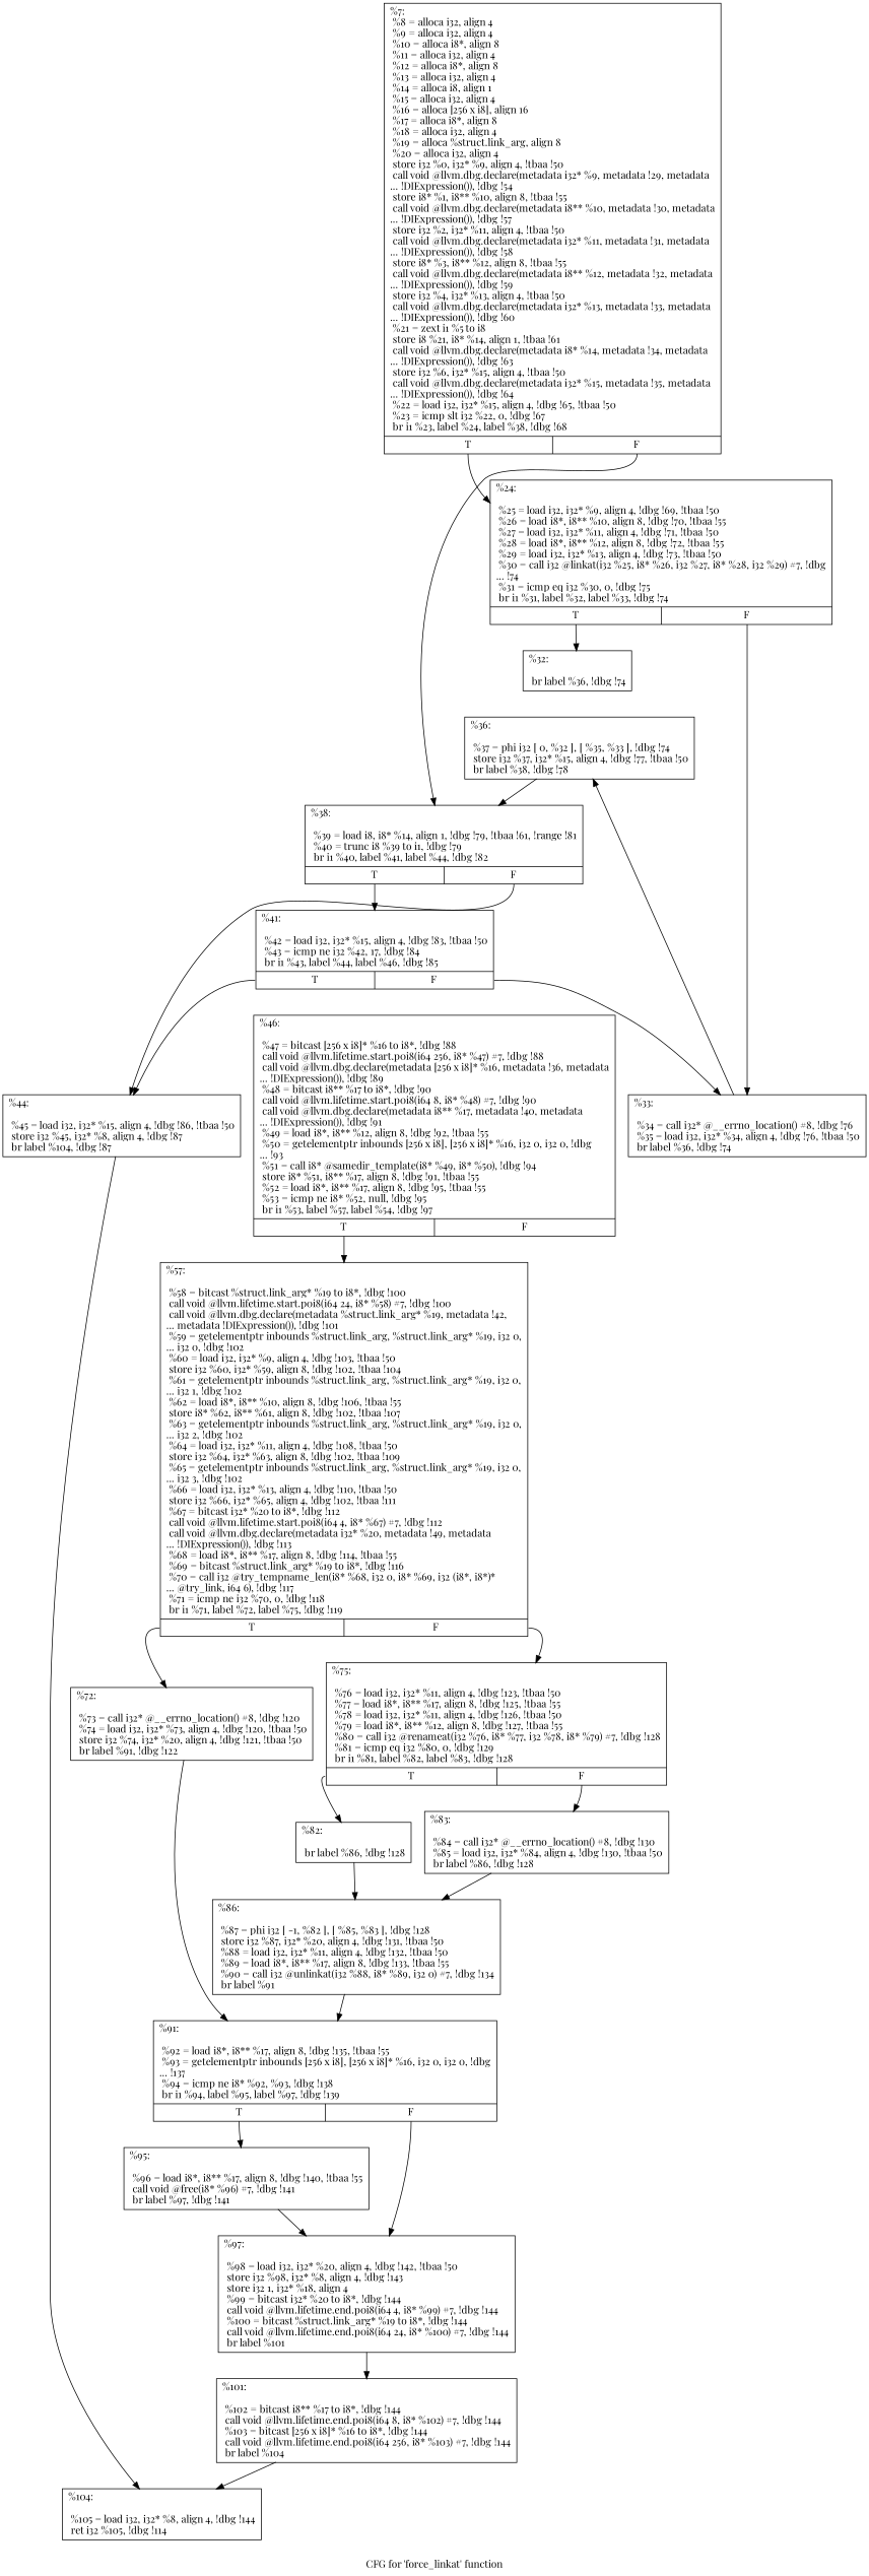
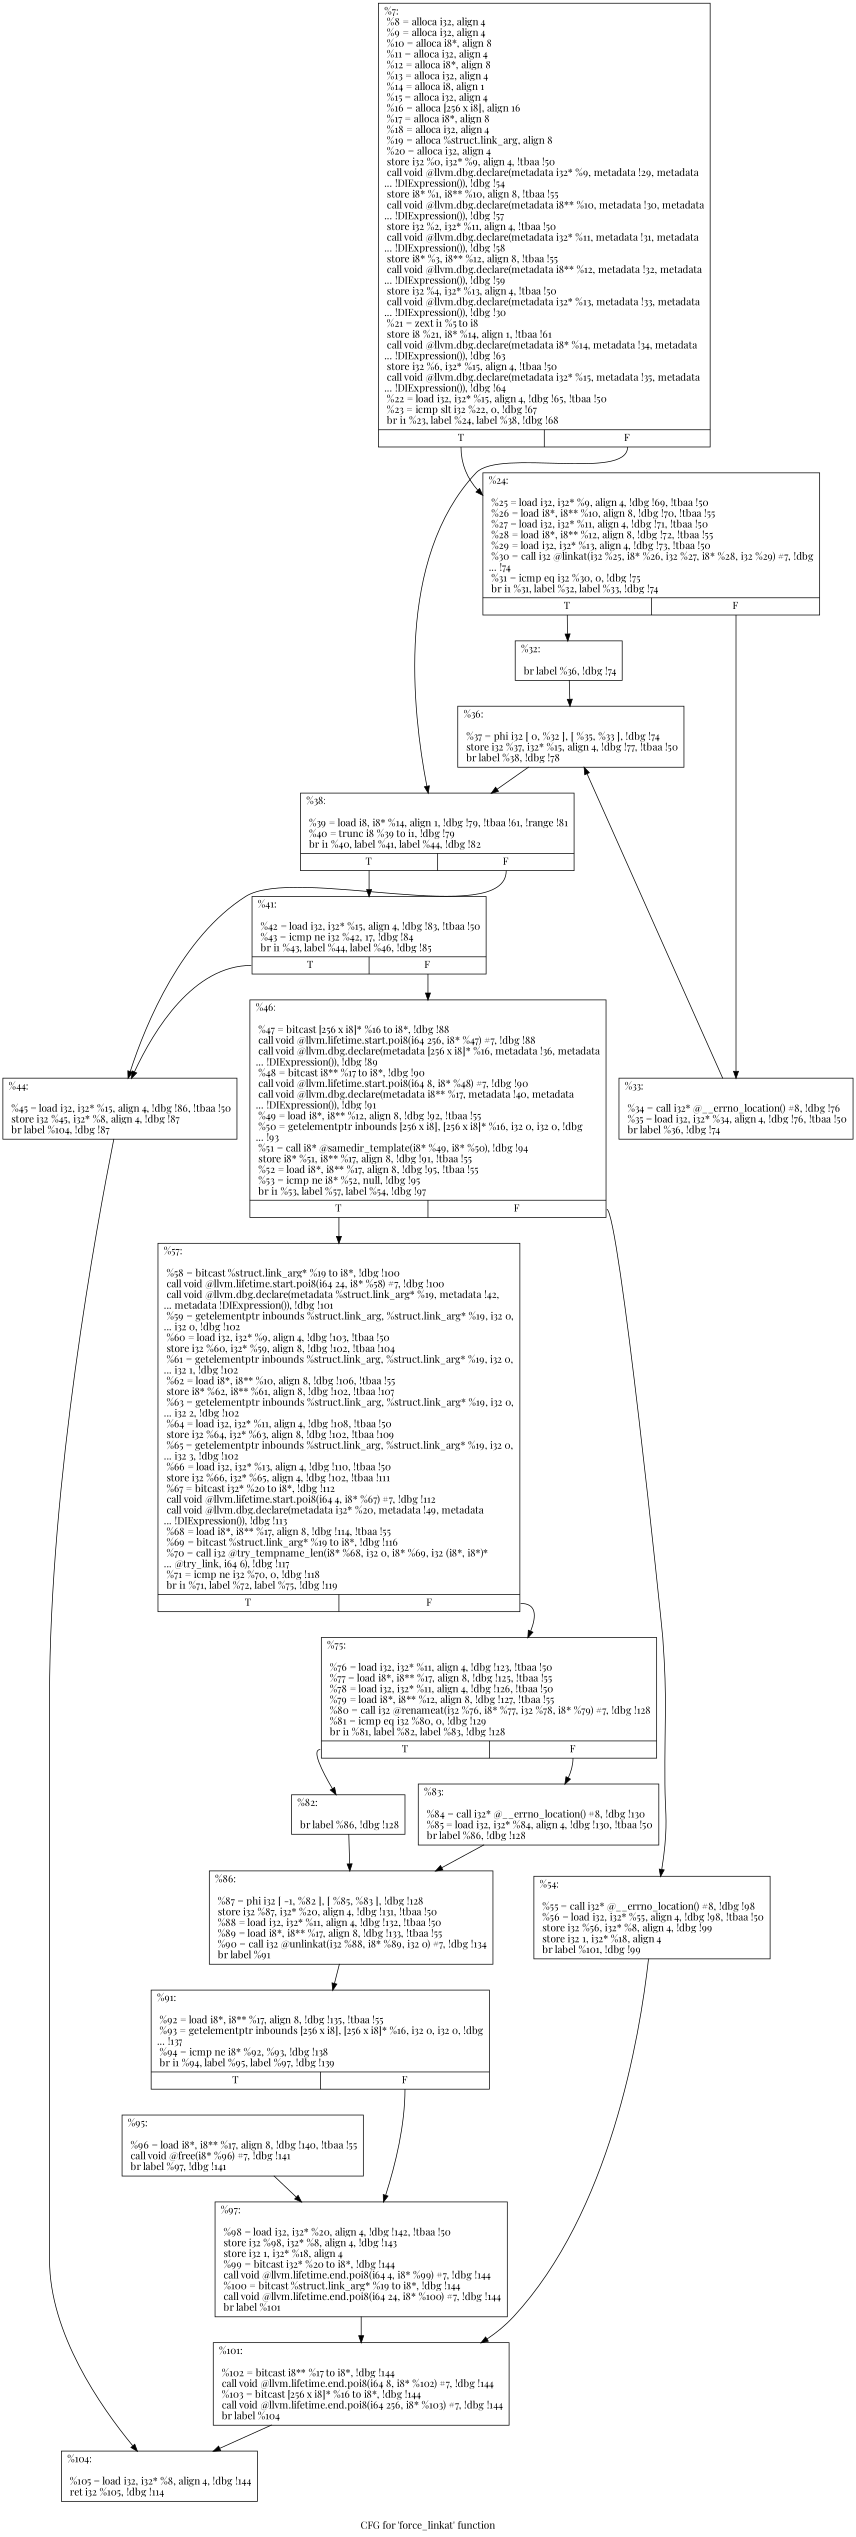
  digraph {
    fontname="Playfair Display"
    label="CFG for 'force_linkat' function"
    node [fontname="Playfair Display" shape=record]
    edge [fontname="Playfair Display"]
-   n1 [label="{%7:\l  %8 = alloca i32, align 4\l  %9 = alloca i32, align 4\l  %10 = alloca i8*, align 8\l  %11 = alloca i32, align 4\l  %12 = alloca i8*, align 8\l  %13 = alloca i32, align 4\l  %14 = alloca i8, align 1\l  %15 = alloca i32, align 4\l  %16 = alloca [256 x i8], align 16\l  %17 = alloca i8*, align 8\l  %18 = alloca i32, align 4\l  %19 = alloca %struct.link_arg, align 8\l  %20 = alloca i32, align 4\l  store i32 %0, i32* %9, align 4, !tbaa !50\l  call void @llvm.dbg.declare(metadata i32* %9, metadata !29, metadata\l... !DIExpression()), !dbg !54\l  store i8* %1, i8** %10, align 8, !tbaa !55\l  call void @llvm.dbg.declare(metadata i8** %10, metadata !30, metadata\l... !DIExpression()), !dbg !57\l  store i32 %2, i32* %11, align 4, !tbaa !50\l  call void @llvm.dbg.declare(metadata i32* %11, metadata !31, metadata\l... !DIExpression()), !dbg !58\l  store i8* %3, i8** %12, align 8, !tbaa !55\l  call void @llvm.dbg.declare(metadata i8** %12, metadata !32, metadata\l... !DIExpression()), !dbg !59\l  store i32 %4, i32* %13, align 4, !tbaa !50\l  call void @llvm.dbg.declare(metadata i32* %13, metadata !33, metadata\l... !DIExpression()), !dbg !60\l  %21 = zext i1 %5 to i8\l  store i8 %21, i8* %14, align 1, !tbaa !61\l  call void @llvm.dbg.declare(metadata i8* %14, metadata !34, metadata\l... !DIExpression()), !dbg !63\l  store i32 %6, i32* %15, align 4, !tbaa !50\l  call void @llvm.dbg.declare(metadata i32* %15, metadata !35, metadata\l... !DIExpression()), !dbg !64\l  %22 = load i32, i32* %15, align 4, !dbg !65, !tbaa !50\l  %23 = icmp slt i32 %22, 0, !dbg !67\l  br i1 %23, label %24, label %38, !dbg !68\l|{<s0>T|<s1>F}}"]
+   n1 [label="{%7:\l  %8 = alloca i32, align 4\l  %9 = alloca i32, align 4\l  %10 = alloca i8*, align 8\l  %11 = alloca i32, align 4\l  %12 = alloca i8*, align 8\l  %13 = alloca i32, align 4\l  %14 = alloca i8, align 1\l  %15 = alloca i32, align 4\l  %16 = alloca [256 x i8], align 16\l  %17 = alloca i8*, align 8\l  %18 = alloca i32, align 4\l  %19 = alloca %struct.link_arg, align 8\l  %20 = alloca i32, align 4\l  store i32 %0, i32* %9, align 4, !tbaa !50\l  call void @llvm.dbg.declare(metadata i32* %9, metadata !29, metadata\l... !DIExpression()), !dbg !54\l  store i8* %1, i8** %10, align 8, !tbaa !55\l  call void @llvm.dbg.declare(metadata i8** %10, metadata !30, metadata\l... !DIExpression()), !dbg !57\l  store i32 %2, i32* %11, align 4, !tbaa !50\l  call void @llvm.dbg.declare(metadata i32* %11, metadata !31, metadata\l... !DIExpression()), !dbg !58\l  store i8* %3, i8** %12, align 8, !tbaa !55\l  call void @llvm.dbg.declare(metadata i8** %12, metadata !32, metadata\l... !DIExpression()), !dbg !59\l  store i32 %4, i32* %13, align 4, !tbaa !50\l  call void @llvm.dbg.declare(metadata i32* %13, metadata !33, metadata\l... !DIExpression()), !dbg !30\l  %21 = zext i1 %5 to i8\l  store i8 %21, i8* %14, align 1, !tbaa !61\l  call void @llvm.dbg.declare(metadata i8* %14, metadata !34, metadata\l... !DIExpression()), !dbg !63\l  store i32 %6, i32* %15, align 4, !tbaa !50\l  call void @llvm.dbg.declare(metadata i32* %15, metadata !35, metadata\l... !DIExpression()), !dbg !64\l  %22 = load i32, i32* %15, align 4, !dbg !65, !tbaa !50\l  %23 = icmp slt i32 %22, 0, !dbg !67\l  br i1 %23, label %24, label %38, !dbg !68\l|{<s0>T|<s1>F}}"]
    n2 [label="{%24:\l\l  %25 = load i32, i32* %9, align 4, !dbg !69, !tbaa !50\l  %26 = load i8*, i8** %10, align 8, !dbg !70, !tbaa !55\l  %27 = load i32, i32* %11, align 4, !dbg !71, !tbaa !50\l  %28 = load i8*, i8** %12, align 8, !dbg !72, !tbaa !55\l  %29 = load i32, i32* %13, align 4, !dbg !73, !tbaa !50\l  %30 = call i32 @linkat(i32 %25, i8* %26, i32 %27, i8* %28, i32 %29) #7, !dbg\l... !74\l  %31 = icmp eq i32 %30, 0, !dbg !75\l  br i1 %31, label %32, label %33, !dbg !74\l|{<s0>T|<s1>F}}"]
    n3 [label="{%38:\l\l  %39 = load i8, i8* %14, align 1, !dbg !79, !tbaa !61, !range !81\l  %40 = trunc i8 %39 to i1, !dbg !79\l  br i1 %40, label %41, label %44, !dbg !82\l|{<s0>T|<s1>F}}"]
    n4 [label="{%32:\l\l  br label %36, !dbg !74\l}"]
    n5 [label="{%33:\l\l  %34 = call i32* @__errno_location() #8, !dbg !76\l  %35 = load i32, i32* %34, align 4, !dbg !76, !tbaa !50\l  br label %36, !dbg !74\l}"]
    n6 [label="{%41:\l\l  %42 = load i32, i32* %15, align 4, !dbg !83, !tbaa !50\l  %43 = icmp ne i32 %42, 17, !dbg !84\l  br i1 %43, label %44, label %46, !dbg !85\l|{<s0>T|<s1>F}}"]
    n7 [label="{%44:\l\l  %45 = load i32, i32* %15, align 4, !dbg !86, !tbaa !50\l  store i32 %45, i32* %8, align 4, !dbg !87\l  br label %104, !dbg !87\l}"]
    n8 [label="{%36:\l\l  %37 = phi i32 [ 0, %32 ], [ %35, %33 ], !dbg !74\l  store i32 %37, i32* %15, align 4, !dbg !77, !tbaa !50\l  br label %38, !dbg !78\l}"]
    n9 [label="{%46:\l\l  %47 = bitcast [256 x i8]* %16 to i8*, !dbg !88\l  call void @llvm.lifetime.start.p0i8(i64 256, i8* %47) #7, !dbg !88\l  call void @llvm.dbg.declare(metadata [256 x i8]* %16, metadata !36, metadata\l... !DIExpression()), !dbg !89\l  %48 = bitcast i8** %17 to i8*, !dbg !90\l  call void @llvm.lifetime.start.p0i8(i64 8, i8* %48) #7, !dbg !90\l  call void @llvm.dbg.declare(metadata i8** %17, metadata !40, metadata\l... !DIExpression()), !dbg !91\l  %49 = load i8*, i8** %12, align 8, !dbg !92, !tbaa !55\l  %50 = getelementptr inbounds [256 x i8], [256 x i8]* %16, i32 0, i32 0, !dbg\l... !93\l  %51 = call i8* @samedir_template(i8* %49, i8* %50), !dbg !94\l  store i8* %51, i8** %17, align 8, !dbg !91, !tbaa !55\l  %52 = load i8*, i8** %17, align 8, !dbg !95, !tbaa !55\l  %53 = icmp ne i8* %52, null, !dbg !95\l  br i1 %53, label %57, label %54, !dbg !97\l|{<s0>T|<s1>F}}"]
    n10 [label="{%104:\l\l  %105 = load i32, i32* %8, align 4, !dbg !144\l  ret i32 %105, !dbg !114\l}"]
    n11 [label="{%57:\l\l  %58 = bitcast %struct.link_arg* %19 to i8*, !dbg !100\l  call void @llvm.lifetime.start.p0i8(i64 24, i8* %58) #7, !dbg !100\l  call void @llvm.dbg.declare(metadata %struct.link_arg* %19, metadata !42,\l... metadata !DIExpression()), !dbg !101\l  %59 = getelementptr inbounds %struct.link_arg, %struct.link_arg* %19, i32 0,\l... i32 0, !dbg !102\l  %60 = load i32, i32* %9, align 4, !dbg !103, !tbaa !50\l  store i32 %60, i32* %59, align 8, !dbg !102, !tbaa !104\l  %61 = getelementptr inbounds %struct.link_arg, %struct.link_arg* %19, i32 0,\l... i32 1, !dbg !102\l  %62 = load i8*, i8** %10, align 8, !dbg !106, !tbaa !55\l  store i8* %62, i8** %61, align 8, !dbg !102, !tbaa !107\l  %63 = getelementptr inbounds %struct.link_arg, %struct.link_arg* %19, i32 0,\l... i32 2, !dbg !102\l  %64 = load i32, i32* %11, align 4, !dbg !108, !tbaa !50\l  store i32 %64, i32* %63, align 8, !dbg !102, !tbaa !109\l  %65 = getelementptr inbounds %struct.link_arg, %struct.link_arg* %19, i32 0,\l... i32 3, !dbg !102\l  %66 = load i32, i32* %13, align 4, !dbg !110, !tbaa !50\l  store i32 %66, i32* %65, align 4, !dbg !102, !tbaa !111\l  %67 = bitcast i32* %20 to i8*, !dbg !112\l  call void @llvm.lifetime.start.p0i8(i64 4, i8* %67) #7, !dbg !112\l  call void @llvm.dbg.declare(metadata i32* %20, metadata !49, metadata\l... !DIExpression()), !dbg !113\l  %68 = load i8*, i8** %17, align 8, !dbg !114, !tbaa !55\l  %69 = bitcast %struct.link_arg* %19 to i8*, !dbg !116\l  %70 = call i32 @try_tempname_len(i8* %68, i32 0, i8* %69, i32 (i8*, i8*)*\l... @try_link, i64 6), !dbg !117\l  %71 = icmp ne i32 %70, 0, !dbg !118\l  br i1 %71, label %72, label %75, !dbg !119\l|{<s0>T|<s1>F}}"]
-   n13 [label="{%72:\l\l  %73 = call i32* @__errno_location() #8, !dbg !120\l  %74 = load i32, i32* %73, align 4, !dbg !120, !tbaa !50\l  store i32 %74, i32* %20, align 4, !dbg !121, !tbaa !50\l  br label %91, !dbg !122\l}"]
+   n12 [label="{%54:\l\l  %55 = call i32* @__errno_location() #8, !dbg !98\l  %56 = load i32, i32* %55, align 4, !dbg !98, !tbaa !50\l  store i32 %56, i32* %8, align 4, !dbg !99\l  store i32 1, i32* %18, align 4\l  br label %101, !dbg !99\l}"]
    n14 [label="{%75:\l\l  %76 = load i32, i32* %11, align 4, !dbg !123, !tbaa !50\l  %77 = load i8*, i8** %17, align 8, !dbg !125, !tbaa !55\l  %78 = load i32, i32* %11, align 4, !dbg !126, !tbaa !50\l  %79 = load i8*, i8** %12, align 8, !dbg !127, !tbaa !55\l  %80 = call i32 @renameat(i32 %76, i8* %77, i32 %78, i8* %79) #7, !dbg !128\l  %81 = icmp eq i32 %80, 0, !dbg !129\l  br i1 %81, label %82, label %83, !dbg !128\l|{<s0>T|<s1>F}}"]
    n15 [label="{%101:\l\l  %102 = bitcast i8** %17 to i8*, !dbg !144\l  call void @llvm.lifetime.end.p0i8(i64 8, i8* %102) #7, !dbg !144\l  %103 = bitcast [256 x i8]* %16 to i8*, !dbg !144\l  call void @llvm.lifetime.end.p0i8(i64 256, i8* %103) #7, !dbg !144\l  br label %104\l}"]
    n16 [label="{%91:\l\l  %92 = load i8*, i8** %17, align 8, !dbg !135, !tbaa !55\l  %93 = getelementptr inbounds [256 x i8], [256 x i8]* %16, i32 0, i32 0, !dbg\l... !137\l  %94 = icmp ne i8* %92, %93, !dbg !138\l  br i1 %94, label %95, label %97, !dbg !139\l|{<s0>T|<s1>F}}"]
    n17 [label="{%82:\l\l  br label %86, !dbg !128\l}"]
    n18 [label="{%83:\l\l  %84 = call i32* @__errno_location() #8, !dbg !130\l  %85 = load i32, i32* %84, align 4, !dbg !130, !tbaa !50\l  br label %86, !dbg !128\l}"]
    n19 [label="{%95:\l\l  %96 = load i8*, i8** %17, align 8, !dbg !140, !tbaa !55\l  call void @free(i8* %96) #7, !dbg !141\l  br label %97, !dbg !141\l}"]
    n20 [label="{%97:\l\l  %98 = load i32, i32* %20, align 4, !dbg !142, !tbaa !50\l  store i32 %98, i32* %8, align 4, !dbg !143\l  store i32 1, i32* %18, align 4\l  %99 = bitcast i32* %20 to i8*, !dbg !144\l  call void @llvm.lifetime.end.p0i8(i64 4, i8* %99) #7, !dbg !144\l  %100 = bitcast %struct.link_arg* %19 to i8*, !dbg !144\l  call void @llvm.lifetime.end.p0i8(i64 24, i8* %100) #7, !dbg !144\l  br label %101\l}"]
    n21 [label="{%86:\l\l  %87 = phi i32 [ -1, %82 ], [ %85, %83 ], !dbg !128\l  store i32 %87, i32* %20, align 4, !dbg !131, !tbaa !50\l  %88 = load i32, i32* %11, align 4, !dbg !132, !tbaa !50\l  %89 = load i8*, i8** %17, align 8, !dbg !133, !tbaa !55\l  %90 = call i32 @unlinkat(i32 %88, i8* %89, i32 0) #7, !dbg !134\l  br label %91\l}"]
    n1 -> n2 [tailport=s0]
    n1 -> n3 [tailport=s1]
    n2 -> n4 [tailport=s0]
    n2 -> n5 [tailport=s1]
    n3 -> n6 [tailport=s0]
    n3 -> n7 [tailport=s1]
+   n4 -> n8
    n5 -> n8
    n6 -> n7 [tailport=s0]
-   n6 -> n5 [tailport=s1]
+   n6 -> n9 [tailport=s1]
    n7 -> n10
    n8 -> n3
    n9 -> n11 [tailport=s0]
-   n11 -> n13 [tailport=s0]
+   n9 -> n12 [tailport=s1]
    n11 -> n14 [tailport=s1]
-   n13 -> n16
+   n12 -> n15
    n14 -> n17 [tailport=s0]
    n14 -> n18 [tailport=s1]
    n15 -> n10
-   n16 -> n19 [tailport=s0]
    n16 -> n20 [tailport=s1]
    n17 -> n21
    n18 -> n21
    n19 -> n20
    n20 -> n15
    n21 -> n16
  }
